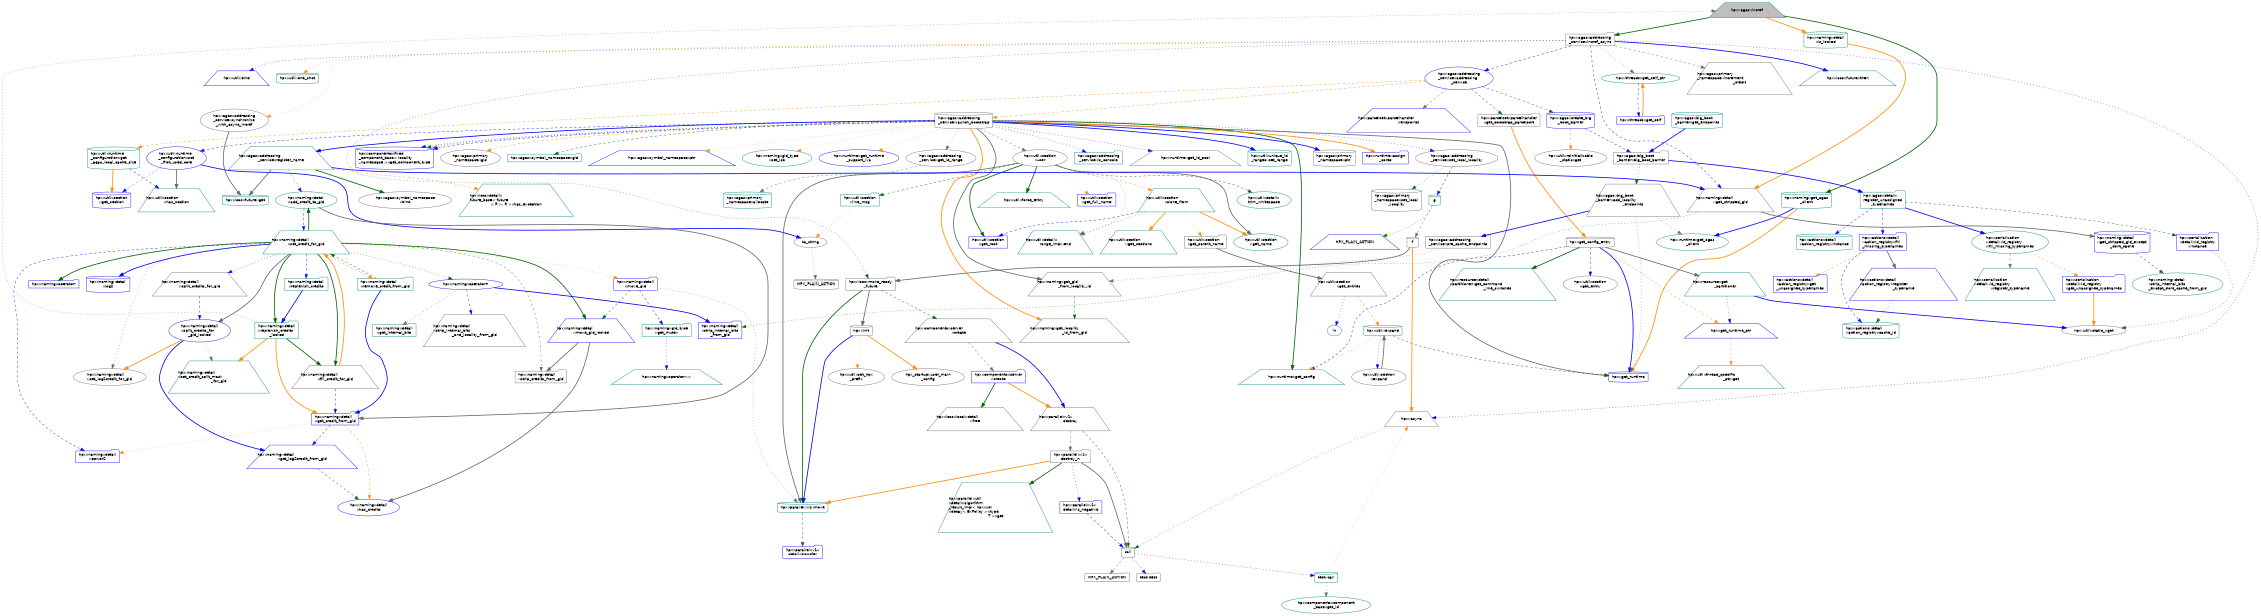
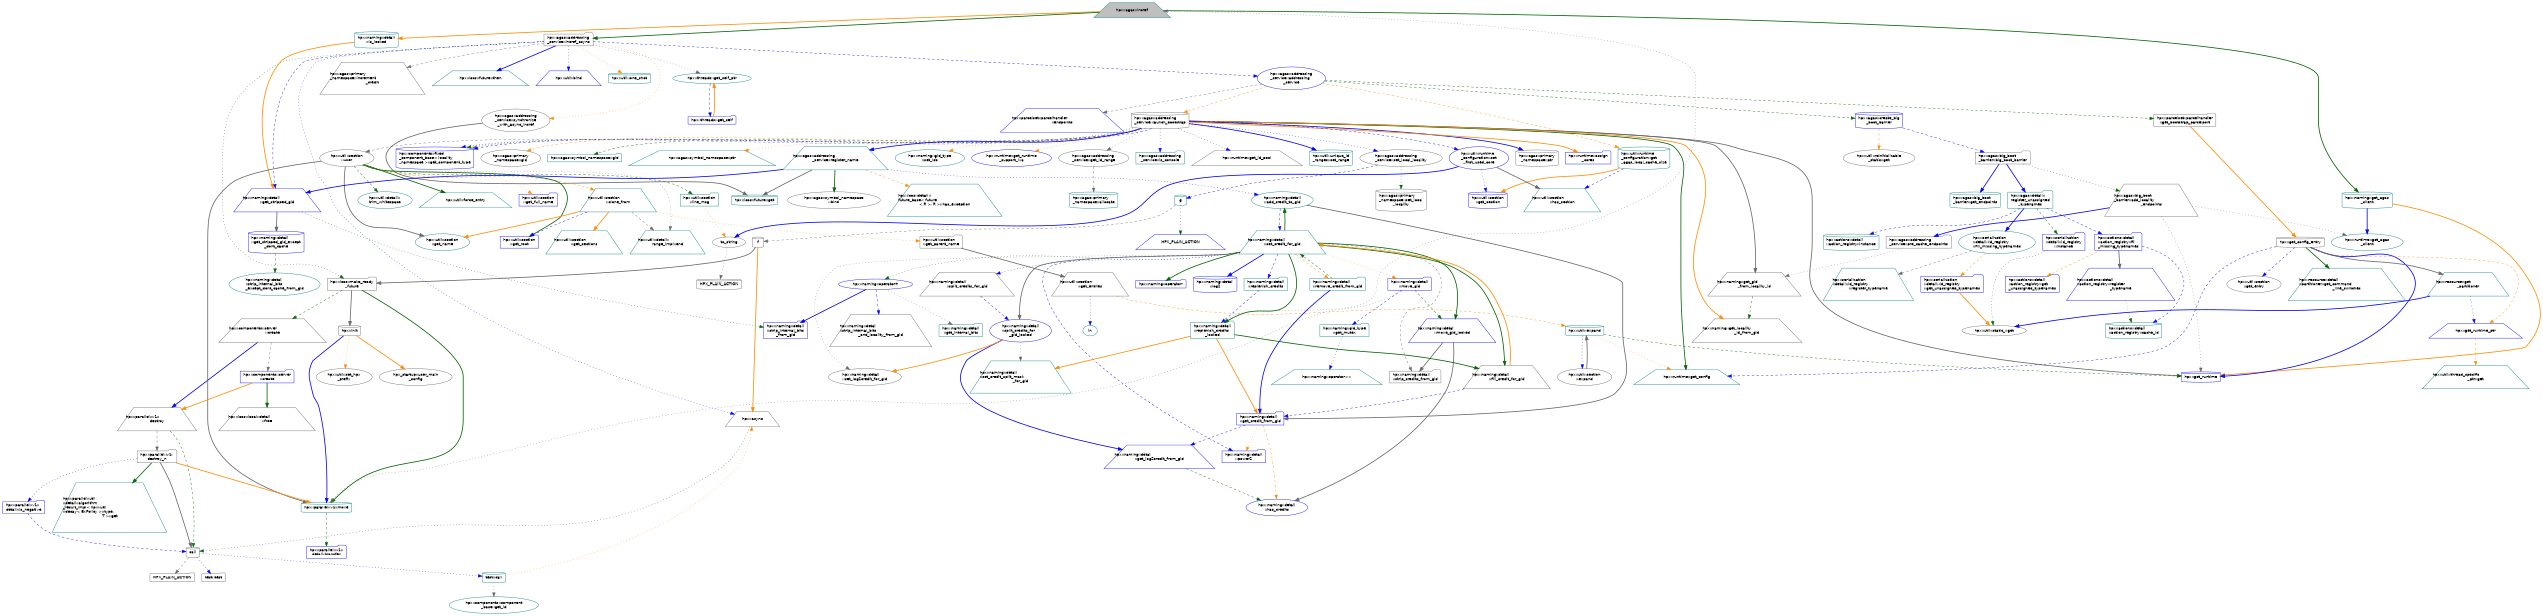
  digraph {
    rankdir=TB
    node [color=teal fillcolor=white fontname=Helvetica fontsize=10 shape=trapezium style=filled]
    edge [color=blue fontname=Helvetica fontsize=10 labelfontname=Helvetica labelfontsize=10 style=bold]
    n1 [fillcolor=grey75 fontcolor=black height=0.2 label="hpx::agas::incref" width=0.4]
    n2 [height=0.2 label="hpx::naming::detail\l::is_locked" shape=cylinder width=0.4]
    n3 [height=0.2 label="hpx::naming::get_agas\l_client" shape=cylinder width=0.4]
    n4 [color=gray40 height=0.2 label="hpx::agas::addressing\l_service::incref_async" shape=folder width=0.4]
-   n5 [color=gray40 height=0.2 label="hpx::naming::detail\l::get_stripped_gid" width=0.4]
+   n5 [color=blue height=0.2 label="hpx::naming::detail\l::get_stripped_gid" width=0.4]
    n6 [color=blue height=0.2 label="hpx::get_runtime" shape=cylinder width=0.4]
    n7 [height=0.2 label="hpx::runtime::get_agas\l_client" shape=ellipse width=0.4]
    n8 [height=0.2 label="hpx::threads::get_self_ptr" shape=ellipse width=0.4]
    n9 [color=blue height=0.2 label="hpx::agas::addressing\l_service::addressing\l_service" shape=ellipse width=0.4]
    n10 [color=gray40 height=0.2 label="hpx::async" width=0.4]
    n11 [color=gray40 height=0.2 label="hpx::lcos::make_ready\l_future" shape=folder width=0.4]
    n12 [color=gray40 height=0.2 label="hpx::agas::primary\l_namespace::increment\l_credit" width=0.4]
    n13 [height=0.2 label="hpx::lcos::future::then" width=0.4]
    n14 [color=blue height=0.2 label="hpx::util::bind" width=0.4]
    n15 [height=0.2 label="hpx::util::one_shot" shape=cylinder width=0.4]
    n16 [color=gray40 height=0.2 label="hpx::agas::addressing\l_service::synchronize\l_with_async_incref" shape=ellipse width=0.4]
    n17 [color=blue height=0.2 label="hpx::naming::detail\l::strip_internal_bits\l_from_gid" shape=folder width=0.4]
    n18 [color=blue height=0.2 label="hpx::naming::detail\l::get_stripped_gid_except\l_dont_cache" shape=cylinder width=0.4]
    n19 [height=0.2 label="hpx::naming::detail\l::strip_internal_bits\l_except_dont_cache_from_gid" shape=ellipse width=0.4]
    n20 [color=blue height=0.2 label="hpx::threads::get_self" shape=folder width=0.4]
    n21 [height=0.2 label="hpx::util::runtime\l_configuration::get\l_agas_local_cache_size" shape=cylinder width=0.4]
    n22 [color=gray40 height=0.2 label="hpx::parcelset::parcelhandler\l::get_bootstrap_parcelport" shape=folder width=0.4]
    n23 [color=blue height=0.2 label="hpx::agas::create_big\l_boot_barrier" shape=cylinder width=0.4]
    n24 [color=blue height=0.2 label="hpx::parcelset::parcelhandler\l::endpoints" width=0.4]
    n25 [color=gray40 height=0.2 label="hpx::agas::addressing\l_service::launch_bootstrap" shape=cylinder width=0.4]
    n26 [color=gray40 height=0.2 label=call shape=cylinder width=0.4]
    n27 [color=gray40 height=0.2 label="hpx::init" shape=cylinder width=0.4]
    n28 [height=0.2 label="hpx::parallel::v1::move" shape=cylinder width=0.4]
    n29 [color=gray40 height=0.2 label="hpx::components::server\l::create" width=0.4]
    n30 [height=0.2 label="hpx::lcos::future::get" shape=cylinder width=0.4]
    n31 [height=0.2 label="hpx::util::section\l::has_section" width=0.4]
    n32 [color=blue height=0.2 label="hpx::util::section\l::get_section" shape=cylinder width=0.4]
    n33 [color=gray40 height=0.2 label="hpx::get_config_entry" shape=cylinder width=0.4]
    n34 [color=gray40 height=0.2 label="hpx::util::reinitializable\l_static::get" shape=ellipse width=0.4]
    n35 [color=gray40 height=0.2 label="hpx::agas::big_boot\l_barrier::big_boot_barrier" shape=folder width=0.4]
    n36 [height=0.2 label="hpx::runtime::get_config" width=0.4]
    n37 [color=gray40 height=0.2 label="hpx::naming::get_gid\l_from_locality_id" width=0.4]
    n38 [color=gray40 height=0.2 label="hpx::naming::get_locality\l_id_from_gid" width=0.4]
    n39 [color=gray40 height=0.2 label="hpx::agas::primary\l_namespace::ptr" shape=cylinder width=0.4]
    n40 [color=gray40 height=0.2 label="hpx::agas::addressing\l_service::set_local_locality" shape=ellipse width=0.4]
    n41 [color=blue height=0.2 label="hpx::runtime::assign\l_cores" shape=folder width=0.4]
    n42 [color=blue height=0.2 label="hpx::util::runtime\l_configuration::set\l_first_used_core" shape=ellipse width=0.4]
    n43 [color=blue height=0.2 label="hpx::components::fixed\l_component_base\< locality\l_namespace \>::get_component_type" shape=cylinder width=0.4]
    n44 [color=gray40 height=0.2 label="hpx::agas::primary\l_namespace::gid" shape=ellipse width=0.4]
    n45 [height=0.2 label="hpx::agas::symbol_namespace::gid" shape=folder width=0.4]
-   n46 [color=blue height=0.2 label="hpx::agas::symbol_namespace::ptr" width=0.4]
+   n46 [height=0.2 label="hpx::agas::symbol_namespace::ptr" width=0.4]
    n47 [color=gray40 height=0.2 label="hpx::util::section\l::user" shape=ellipse width=0.4]
    n48 [height=0.2 label="hpx::naming::gid_type\l::set_lsb" shape=ellipse width=0.4]
    n49 [color=blue height=0.2 label="hpx::runtime::get_runtime\l_support_lva" shape=ellipse width=0.4]
    n50 [height=0.2 label="hpx::agas::addressing\l_service::register_name" width=0.4]
    n51 [height=0.2 label="hpx::agas::addressing\l_service::is_console" shape=folder width=0.4]
    n52 [color=gray40 height=0.2 label="hpx::agas::addressing\l_service::get_id_range" shape=ellipse width=0.4]
    n53 [color=gray40 height=0.2 label="hpx::runtime::get_id_pool" width=0.4]
    n54 [height=0.2 label="hpx::util::unique_id\l_ranges::set_range" shape=cylinder width=0.4]
    n55 [color=blue height=0.2 label="hpx::get_runtime_ptr" width=0.4]
    n56 [color=gray40 height=0.2 label="hpx::util::section\l::get_entry" shape=ellipse width=0.4]
    n57 [height=0.2 label="hpx::resource::get\l_partitioner" width=0.4]
    n58 [height=0.2 label="hpx::resource::detail\l::partitioner::get_command\l_line_switches" width=0.4]
    n59 [height=0.2 label="hpx::util::thread_specific\l_ptr::get" width=0.4]
    n60 [color=gray40 height=0.2 label="hpx::util::static_::get" shape=ellipse width=0.4]
    n61 [height=0.2 label="hpx::agas::detail::\lregister_unassigned\l_typenames" shape=folder width=0.4]
    n62 [color=gray40 height=0.2 label="hpx::agas::big_boot\l_barrier::add_locality\l_endpoints" width=0.4]
    n63 [height=0.2 label="hpx::agas::big_boot\l_barrier::get_endpoints" shape=cylinder width=0.4]
    n64 [color=blue height=0.2 label="hpx::serialization\l::detail::id_registry\l::instance" shape=folder width=0.4]
    n65 [height=0.2 label="hpx::serialization\l::detail::id_registry\l::fill_missing_typenames" shape=ellipse width=0.4]
    n66 [height=0.2 label="hpx::actions::detail\l::action_registry::instance" shape=cylinder width=0.4]
    n67 [color=blue height=0.2 label="hpx::actions::detail\l::action_registry::fill\l_missing_typenames" shape=folder width=0.4]
    n68 [color=gray40 height=0.2 label="hpx::agas::addressing\l_service::pre_cache_endpoints" shape=folder width=0.4]
    n69 [color=blue height=0.2 label="hpx::serialization\l::detail::id_registry\l::get_unassigned_typenames" shape=folder width=0.4]
    n70 [height=0.2 label="hpx::serialization\l::detail::id_registry\l::register_typename" width=0.4]
    n71 [color=blue height=0.2 label="hpx::actions::detail\l::action_registry::get\l_unassigned_typenames" shape=folder width=0.4]
    n72 [color=blue height=0.2 label="hpx::actions::detail\l::action_registry::register\l_typename" width=0.4]
    n73 [height=0.2 label="hpx::actions::detail\l::action_registry::cache_id" shape=cylinder width=0.4]
    n74 [height=0.2 label=g shape=cylinder width=0.4]
    n75 [color=gray40 height=0.2 label="hpx::agas::primary\l_namespace::set_local\l_locality" shape=cylinder width=0.4]
    n76 [color=gray40 height=0.2 label=to_string shape=ellipse width=0.4]
    n77 [height=0.2 label="hpx::util::detail::\lrange_impl::end" width=0.4]
    n78 [height=0.2 label="hpx::util::detail::\ltrim_whitespace" shape=ellipse width=0.4]
    n79 [height=0.2 label="hpx::util::section\l::line_msg" shape=folder width=0.4]
    n80 [height=0.2 label="hpx::util::force_entry" width=0.4]
    n81 [color=blue height=0.2 label="hpx::util::section\l::get_full_name" shape=folder width=0.4]
    n82 [height=0.2 label="hpx::util::section\l::clone_from" width=0.4]
    n83 [height=0.2 label="hpx::util::section\l::get_name" shape=ellipse width=0.4]
    n84 [color=blue height=0.2 label="hpx::util::section\l::get_root" shape=folder width=0.4]
    n85 [color=gray40 height=0.2 label="hpx::agas::symbol_namespace\l::bind" shape=ellipse width=0.4]
    n86 [height=0.2 label="hpx::lcos::detail::\lfuture_base\< future\l\< R \>, R \>::has_exception" width=0.4]
    n87 [height=0.2 label="hpx::naming::detail\l::add_credit_to_gid" shape=ellipse width=0.4]
    n88 [height=0.2 label="hpx::agas::primary\l_namespace::allocate" shape=cylinder width=0.4]
    n89 [color=gray40 height=0.2 label=f shape=cylinder width=0.4]
    n90 [color=blue height=0.2 label=HPX_PLAIN_ACTION width=0.4]
    n91 [color=gray40 height=0.2 label="test::test" shape=folder width=0.4]
    n92 [color=gray40 height=0.2 label=HPX_PLAIN_ACTION shape=folder width=0.4]
    n93 [height=0.2 label="test::call" shape=cylinder width=0.4]
    n94 [height=0.2 label="hpx::components::component\l_base::get_id" shape=ellipse width=0.4]
    n95 [color=gray40 height=0.2 label="hpx::util::set_hpx\l_prefix" shape=ellipse width=0.4]
    n96 [color=gray40 height=0.2 label="hpx_startup::user_main\l_config" shape=ellipse width=0.4]
    n97 [color=blue height=0.2 label="hpx::parallel::v1::\ldetail::transfer" shape=folder width=0.4]
    n98 [color=blue height=0.2 label="hpx::components::server\l::create" shape=folder width=0.4]
    n99 [color=gray40 height=0.2 label="hpx::parallel::v1::\ldestroy" width=0.4]
    n100 [color=gray40 height=0.2 label="hpx::lcos::local::detail\l::free" width=0.4]
    n101 [color=gray40 height=0.2 label="hpx::parallel::v1::\ldestroy_n" shape=folder width=0.4]
    n102 [color=blue height=0.2 label="hpx::parallel::v1::\ldetail::is_negative" shape=folder width=0.4]
    n103 [height=0.2 label="hpx::parallel::util\l::detail::algorithm\l_result_impl\< hpx::util\l::decay\< ExPolicy \>::type,\l T \>::get" width=0.4]
    n104 [color=gray40 height=0.2 label=HPX_PLAIN_ACTION shape=cylinder width=0.4]
    n105 [color=gray40 height=0.2 label="hpx::util::section\l::get_parent_name" shape=folder width=0.4]
    n106 [height=0.2 label="hpx::util::section\l::get_sections" width=0.4]
    n107 [color=gray40 height=0.2 label="hpx::util::section\l::get_entries" width=0.4]
    n108 [height=0.2 label="hpx::util::expand" shape=cylinder width=0.4]
    n109 [height=0.2 label=in shape=ellipse width=0.4]
    n110 [color=gray40 height=0.2 label="hpx::util::section\l::expand" shape=ellipse width=0.4]
    n111 [color=blue height=0.2 label="hpx::naming::detail\l::get_credit_from_gid" shape=folder width=0.4]
    n112 [height=0.2 label="hpx::naming::detail\l::set_credit_for_gid" width=0.4]
    n113 [color=blue height=0.2 label="hpx::naming::detail\l::has_credits" shape=ellipse width=0.4]
    n114 [color=blue height=0.2 label="hpx::naming::detail\l::power2" shape=folder width=0.4]
    n115 [color=blue height=0.2 label="hpx::naming::detail\l::get_log2credit_from_gid" width=0.4]
    n116 [color=blue height=0.2 label="hpx::naming::detail\l::log2" shape=cylinder width=0.4]
    n117 [color=gray40 height=0.2 label="hpx::naming::detail\l::set_log2credit_for_gid" shape=ellipse width=0.4]
    n118 [color=gray40 height=0.2 label="hpx::naming::detail\l::strip_credits_from_gid" shape=folder width=0.4]
    n119 [height=0.2 label="hpx::naming::detail\l::remove_credit_from_gid" shape=folder width=0.4]
    n120 [color=gray40 height=0.2 label="hpx::naming::detail\l::fill_credit_for_gid" width=0.4]
    n121 [color=blue height=0.2 label="hpx::naming::detail\l::move_gid" shape=folder width=0.4]
    n122 [color=blue height=0.2 label="hpx::naming::detail\l::move_gid_locked" width=0.4]
    n123 [height=0.2 label="hpx::naming::detail\l::replenish_credits" shape=folder width=0.4]
    n124 [height=0.2 label="hpx::naming::detail\l::replenish_credits\l_locked" shape=folder width=0.4]
    n125 [color=gray40 height=0.2 label="hpx::naming::detail\l::split_credits_for_gid" width=0.4]
    n126 [color=blue height=0.2 label="hpx::naming::detail\l::split_credits_for\l_gid_locked" shape=ellipse width=0.4]
    n127 [color=blue height=0.2 label="hpx::naming::operator+" shape=ellipse width=0.4]
    n128 [color=blue height=0.2 label="hpx::naming::operator-" shape=folder width=0.4]
    n129 [height=0.2 label="hpx::naming::gid_type\l::get_mutex" shape=folder width=0.4]
    n130 [height=0.2 label="hpx::naming::detail\l::set_credit_split_mask\l_for_gid" width=0.4]
    n131 [height=0.2 label="hpx::naming::detail\l::get_internal_bits" shape=folder width=0.4]
    n132 [color=gray40 height=0.2 label="hpx::naming::detail\l::strip_internal_bits\l_and_locality_from_gid" width=0.4]
    n133 [height=0.2 label="hpx::naming::operator\<\<" width=0.4]
    n1 -> n2 [color=darkorange]
    n1 -> n3 [color=darkgreen]
    n1 -> n4 [color=darkgreen]
    n2 -> n5 [color=darkorange]
    n3 -> n6 [color=darkorange]
    n3 -> n7
    n4 -> n5 [style=dashed]
    n4 -> n8 [color=gray40 style=dotted]
    n4 -> n9 [style=dashed]
    n4 -> n10 [style=dotted]
    n4 -> n11 [color=darkgreen style=dotted]
    n4 -> n12 [color=gray40 style=dashed]
    n4 -> n13
    n4 -> n14 [style=dotted]
    n4 -> n15 [color=darkorange style=dotted]
    n4 -> n16 [color=darkorange style=dotted]
    n5 -> n17 [color=darkgreen style=dotted]
    n5 -> n18 [color=gray40]
    n8 -> n20 [style=dashed]
    n9 -> n21 [color=darkorange style=dashed]
    n9 -> n22 [color=darkgreen style=dashed]
    n9 -> n23 [color=darkgreen style=dashed]
    n9 -> n24 [color=gray40 style=dashed]
    n9 -> n25 [color=darkorange style=dashed]
    n10 -> n26 [color=darkgreen style=dotted]
    n11 -> n27 [color=gray40]
    n11 -> n28 [color=darkgreen]
    n11 -> n29 [color=darkgreen style=dashed]
    n16 -> n30 [color=gray40]
    n18 -> n19 [color=darkgreen style=dashed]
    n20 -> n8 [color=darkorange]
    n21 -> n31 [style=dashed]
    n21 -> n32 [color=darkorange]
    n22 -> n33 [color=darkorange]
    n23 -> n34 [color=darkorange style=dashed]
    n23 -> n35 [style=dashed]
    n25 -> n6 [color=gray40]
    n25 -> n36 [color=darkgreen]
    n25 -> n37 [color=gray40]
    n25 -> n38 [color=darkorange]
    n25 -> n39
    n25 -> n40 [style=dotted]
    n25 -> n41 [color=darkorange]
    n25 -> n42 [style=dashed]
    n25 -> n43 [style=dotted]
    n25 -> n43 [color=darkgreen style=dotted]
    n25 -> n43 [color=gray40 style=dotted]
    n25 -> n43 [style=dashed]
    n25 -> n44 [color=darkorange style=dashed]
    n25 -> n45 [color=darkgreen style=dashed]
    n25 -> n46 [color=darkorange style=dotted]
    n25 -> n47 [color=gray40 style=dashed]
    n25 -> n48 [color=darkorange style=dotted]
    n25 -> n49 [color=darkorange style=dotted]
    n25 -> n50
    n25 -> n51 [style=dotted]
    n25 -> n52 [color=gray40 style=dotted]
    n25 -> n53 [style=dotted]
    n25 -> n54
    n26 -> n91 [style=dotted]
    n26 -> n92 [color=gray40 style=dashed]
    n26 -> n93 [style=dotted]
    n27 -> n28
    n27 -> n95 [color=darkorange style=dotted]
    n27 -> n96 [color=darkorange]
    n28 -> n97 [color=darkgreen style=dashed]
    n29 -> n98 [color=gray40 style=dashed]
    n29 -> n99
    n33 -> n6
    n33 -> n36 [style=dashed]
    n33 -> n55 [color=darkorange style=dashed]
    n33 -> n56 [style=dashed]
    n33 -> n57 [color=gray40]
    n33 -> n58 [color=darkgreen]
    n35 -> n61
    n35 -> n62 [color=darkgreen style=dotted]
-   n63 -> n35
+   n35 -> n63
    n37 -> n38 [color=darkgreen style=dashed]
    n40 -> n74 [style=dashed]
    n40 -> n75 [color=darkgreen style=dotted]
    n42 -> n31 [color=gray40]
    n42 -> n32 [style=dotted]
    n42 -> n76
    n47 -> n28 [color=gray40]
    n47 -> n77 [color=gray40 style=dotted]
    n47 -> n78 [color=darkgreen style=dashed]
    n47 -> n79 [color=darkgreen style=dashed]
    n47 -> n80 [color=darkgreen]
    n47 -> n81 [color=darkorange style=dotted]
    n47 -> n82 [color=darkorange style=dashed]
    n47 -> n83 [color=gray40]
    n47 -> n84 [color=darkgreen]
    n50 -> n5
    n50 -> n30 [color=gray40]
    n50 -> n85 [color=darkgreen]
    n50 -> n86 [color=darkorange style=dashed]
    n50 -> n87 [style=dotted]
    n52 -> n88 [color=gray40 style=dashed]
    n55 -> n59 [color=darkorange style=dashed]
    n57 -> n55 [style=dotted]
    n57 -> n60
    n61 -> n64 [color=darkgreen style=dashed]
    n61 -> n65
    n61 -> n66 [style=dashed]
    n61 -> n67 [style=dashed]
    n62 -> n6 [color=gray40 style=dotted]
    n62 -> n7 [color=gray40 style=dotted]
    n62 -> n68
    n64 -> n60 [color=darkgreen style=dotted]
    n65 -> n69 [color=darkorange style=dashed]
    n65 -> n70 [color=gray40 style=dashed]
    n67 -> n71 [color=darkorange style=dashed]
    n67 -> n72 [color=gray40]
    n67 -> n73 [style=dashed]
    n68 -> n37 [color=gray40 style=dotted]
    n69 -> n60 [color=darkorange]
    n72 -> n73 [color=darkgreen style=dotted]
    n74 -> n89 [color=gray40 style=dashed]
    n74 -> n90 [color=darkgreen style=dotted]
    n76 -> n104 [color=gray40 style=dotted]
    n79 -> n76 [color=darkorange style=dotted]
-   n82 -> n77 [color=gray40 style=dotted]
+   n82 -> n77 [color=gray40 style=dashed]
    n82 -> n83 [color=darkorange]
    n82 -> n84 [style=dashed]
    n82 -> n105 [color=darkorange style=dotted]
    n82 -> n106 [color=darkorange]
    n87 -> n111 [color=gray40]
    n87 -> n112 [style=dashed]
    n89 -> n10 [color=darkorange]
    n89 -> n11 [color=gray40]
    n93 -> n10 [color=darkorange style=dotted]
    n93 -> n94 [color=gray40 style=dotted]
    n98 -> n99 [color=darkorange]
    n98 -> n100 [color=darkgreen]
    n99 -> n26 [color=darkgreen style=dashed]
    n99 -> n101 [color=gray40 style=dashed]
    n101 -> n26 [color=gray40]
    n101 -> n28 [color=darkorange]
    n101 -> n102 [style=dotted]
    n101 -> n103 [color=darkgreen]
    n102 -> n26 [style=dashed]
    n105 -> n107 [color=gray40]
    n107 -> n108 [color=darkorange style=dashed]
    n107 -> n109 [style=dotted]
    n108 -> n6 [color=darkgreen style=dashed]
    n108 -> n36 [color=darkorange style=dotted]
    n108 -> n110 [style=dotted]
    n110 -> n108 [color=gray40]
    n111 -> n113 [color=darkorange style=dashed]
    n111 -> n114 [color=darkorange style=dotted]
    n111 -> n115 [style=dashed]
    n112 -> n87 [color=darkgreen]
    n112 -> n114 [style=dashed]
    n112 -> n116
    n112 -> n117 [color=gray40 style=dotted]
    n112 -> n118 [color=gray40 style=dashed]
    n112 -> n119 [color=darkorange style=dashed]
    n112 -> n120 [color=darkgreen]
    n112 -> n121 [color=darkorange style=dotted]
    n112 -> n122 [color=darkgreen]
    n112 -> n123 [style=dashed]
    n112 -> n124 [color=darkgreen]
    n112 -> n125 [style=dotted]
    n112 -> n126 [color=gray40]
    n112 -> n127 [color=darkgreen style=dotted]
    n112 -> n128 [color=darkgreen]
    n115 -> n113 [color=darkgreen style=dashed]
    n119 -> n111
    n119 -> n112 [color=darkgreen style=dashed]
    n120 -> n111 [style=dashed]
    n120 -> n112 [color=darkorange]
    n121 -> n28 [color=gray40 style=dotted]
    n121 -> n122 [color=darkgreen style=dashed]
    n121 -> n129 [style=dashed]
    n122 -> n113 [color=gray40]
    n122 -> n118 [color=gray40]
-   n123 -> n124
+   n123 -> n124 [style=dashed]
    n124 -> n1 [color=gray40 style=dotted]
    n124 -> n111 [color=darkorange]
    n124 -> n120 [color=darkgreen]
    n124 -> n130 [color=darkorange]
    n125 -> n126 [style=dashed]
    n126 -> n115
    n126 -> n117 [color=darkorange]
    n126 -> n130 [color=gray40 style=dotted]
    n127 -> n17
    n127 -> n131 [color=gray40 style=dotted]
    n127 -> n132 [style=dashed]
    n129 -> n133 [style=dotted]
  }
